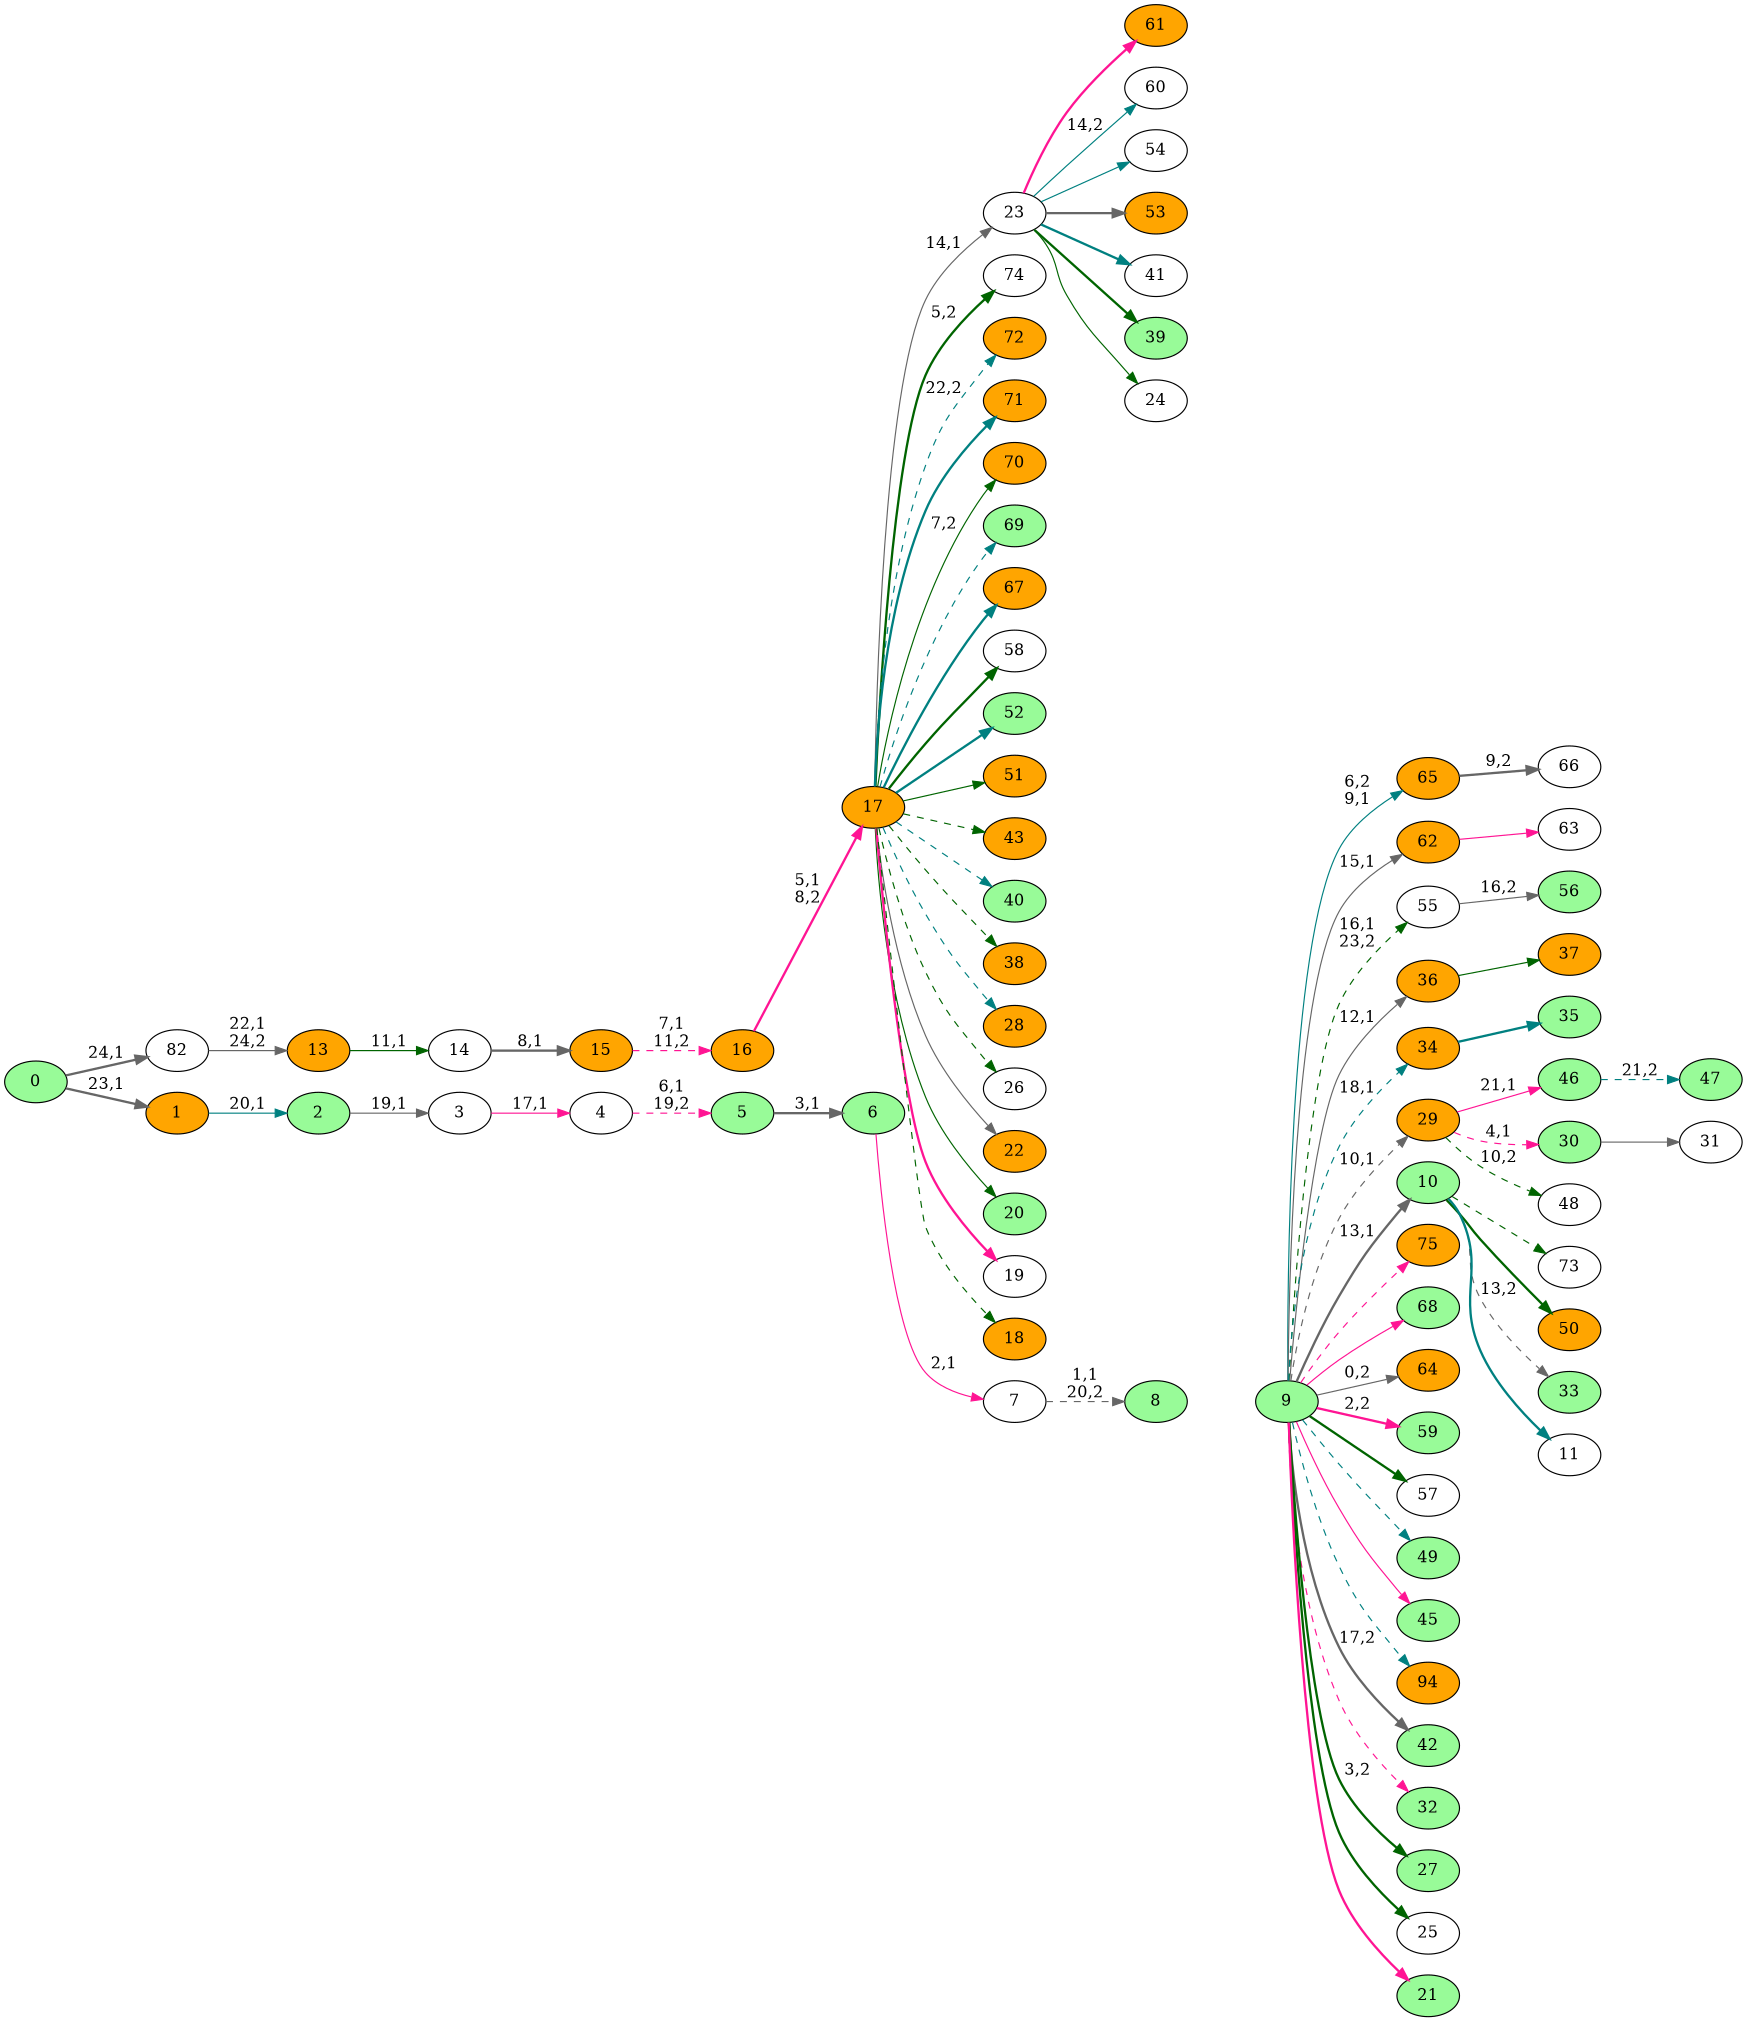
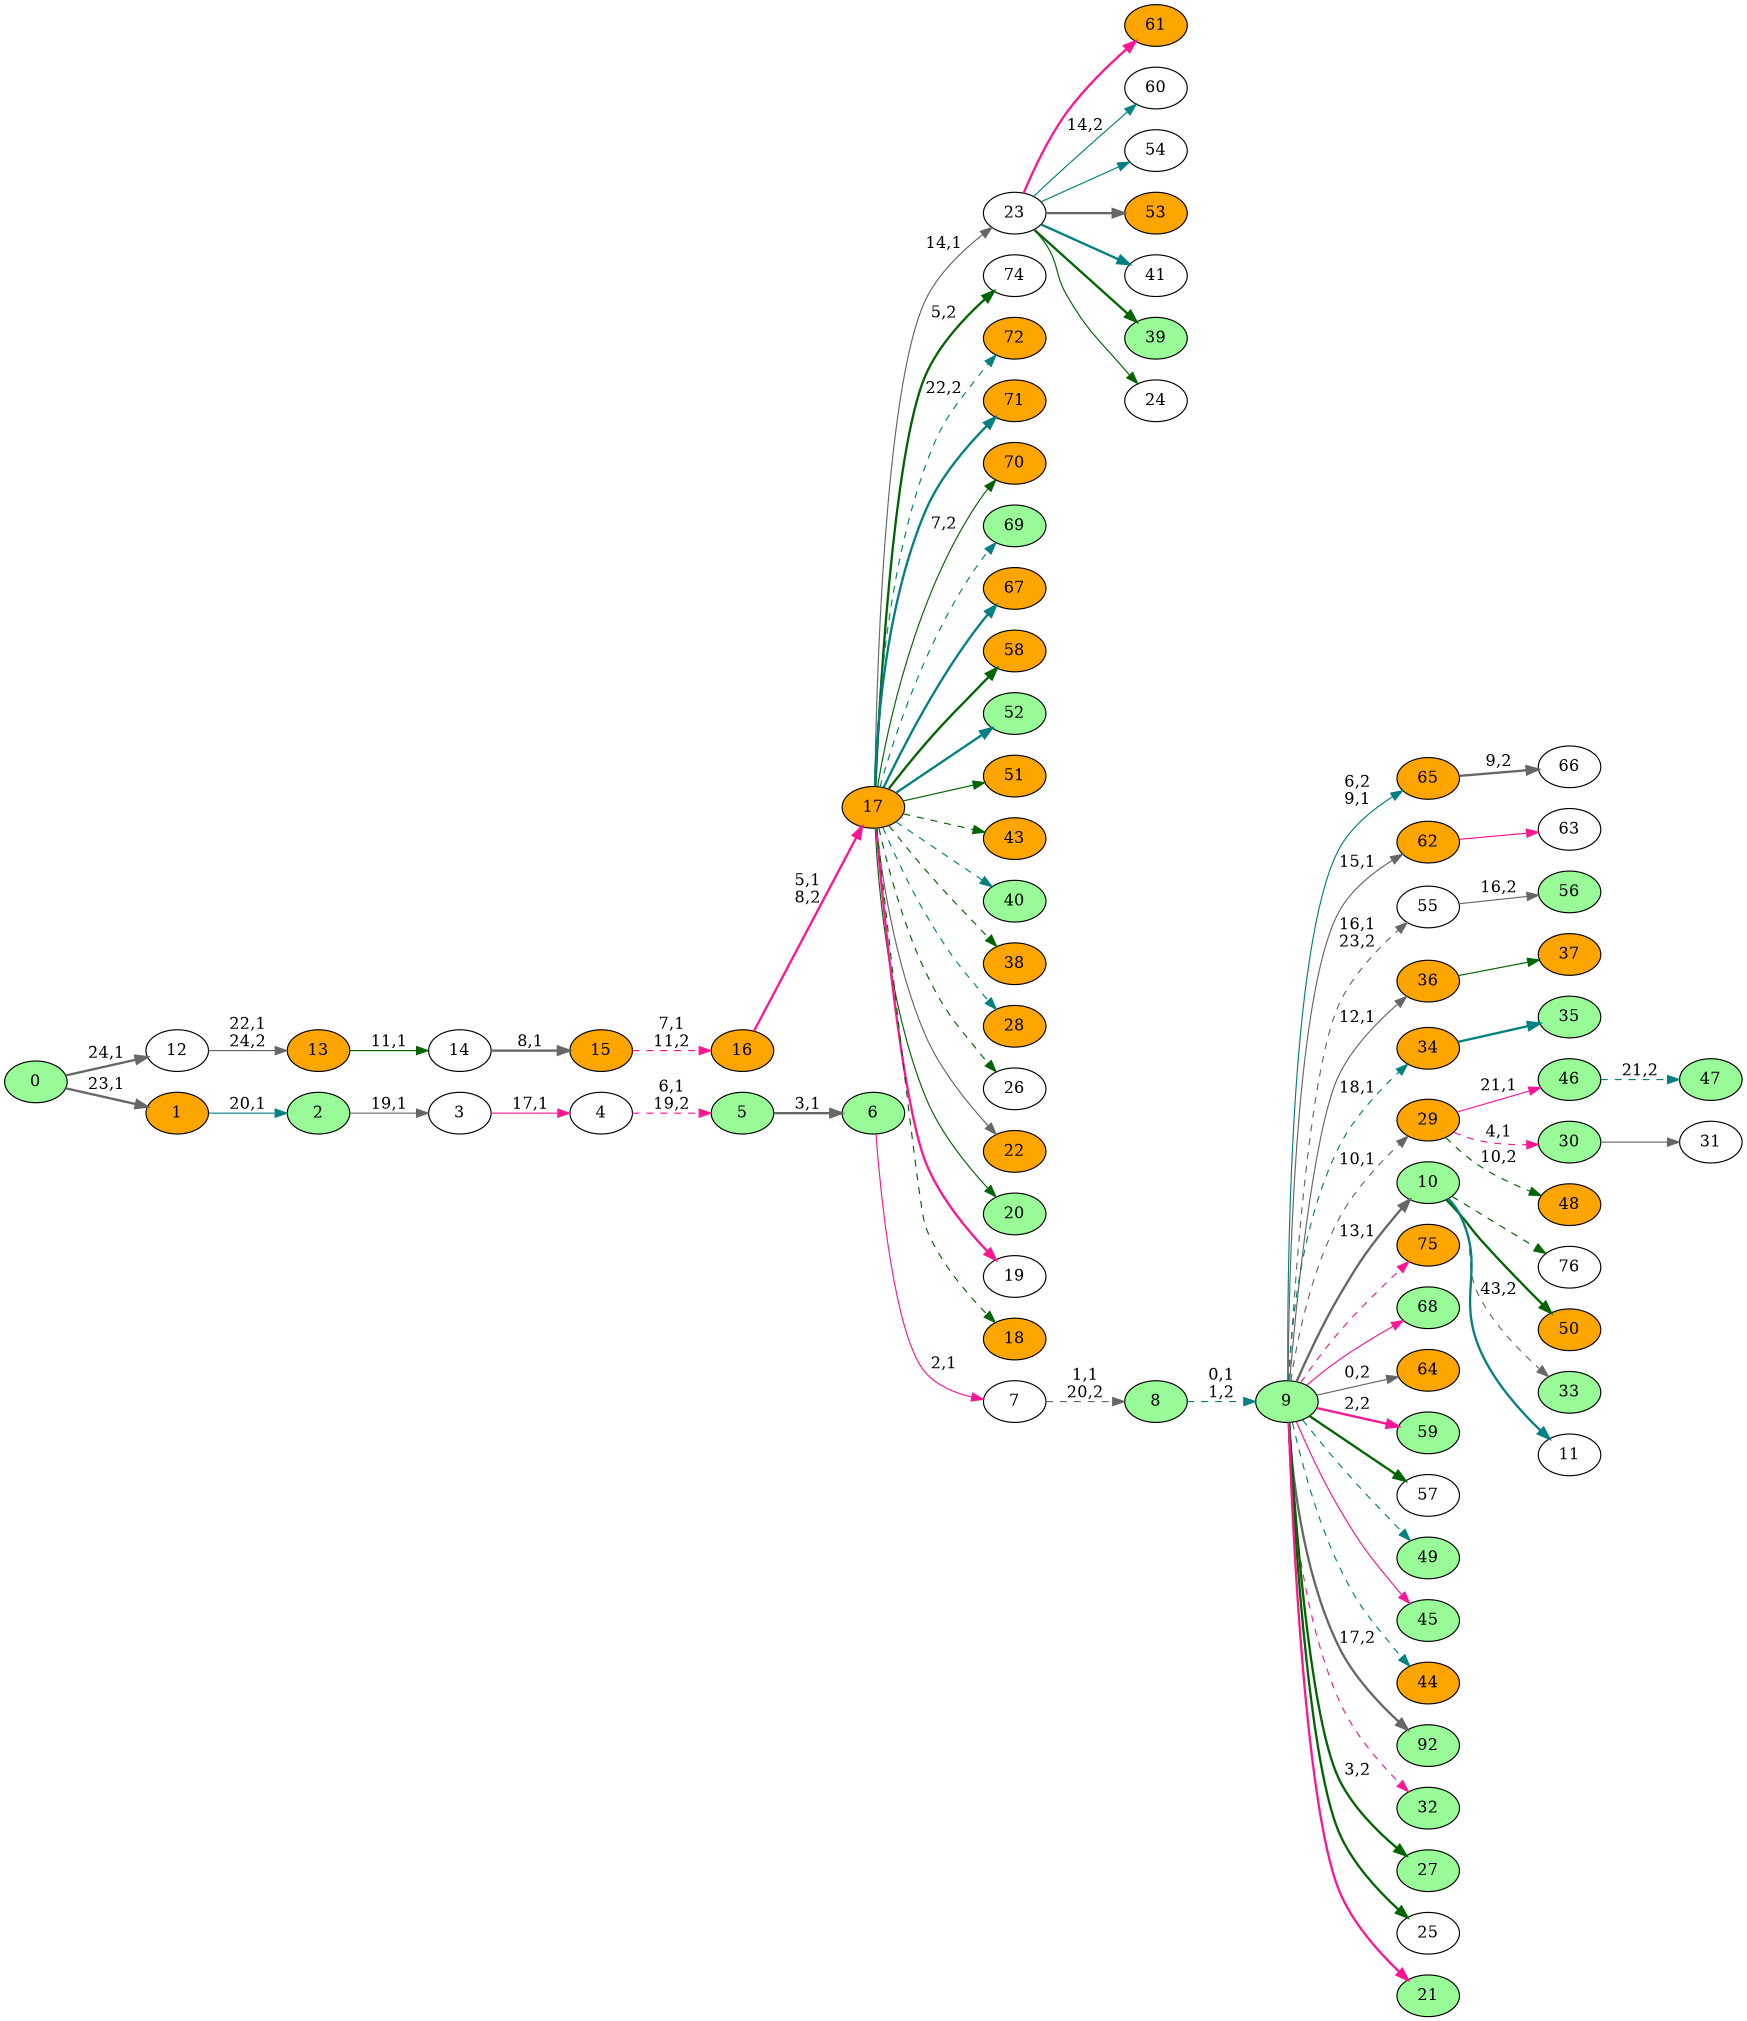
  digraph {
    rankdir=LR
    node [fillcolor=orange style=filled]
    edge [color=gray40 style=bold]
    66 [fillcolor=white]
    65
    63 [fillcolor=white]
    62
    55 [fillcolor=white]
    56 [fillcolor=palegreen]
    46 [fillcolor=palegreen]
    47 [fillcolor=palegreen]
    36
    37
    35 [fillcolor=palegreen]
    34
    30 [fillcolor=palegreen]
    31 [fillcolor=white]
    29
-   48 [fillcolor=white]
+   48
    23 [fillcolor=white]
    61
    60 [fillcolor=white]
    54 [fillcolor=white]
    53
    41 [fillcolor=white]
    39 [fillcolor=palegreen]
    24 [fillcolor=white]
    17
    74 [fillcolor=white]
    72
    71
    70
    69 [fillcolor=palegreen]
    67
-   58 [fillcolor=white]
+   58
    52 [fillcolor=palegreen]
    51
    43
    40 [fillcolor=palegreen]
    38
    28
    26 [fillcolor=white]
    22
    20 [fillcolor=palegreen]
    19 [fillcolor=white]
    18
    16
    15
    14 [fillcolor=white]
    13
-   12 [fillcolor=white label=82]
+   12 [fillcolor=white]
    10 [fillcolor=palegreen]
-   73 [fillcolor=white]
+   73 [fillcolor=white label=76]
    50
    33 [fillcolor=palegreen]
    11 [fillcolor=white]
    9 [fillcolor=palegreen]
    75
    68 [fillcolor=palegreen]
    64
    59 [fillcolor=palegreen]
    57 [fillcolor=white]
    49 [fillcolor=palegreen]
    45 [fillcolor=palegreen]
-   44 [label=94]
-   42 [fillcolor=palegreen]
+   44
+   42 [fillcolor=palegreen label=92]
    32 [fillcolor=palegreen]
    27 [fillcolor=palegreen]
    25 [fillcolor=white]
    21 [fillcolor=palegreen]
    8 [fillcolor=palegreen]
    7 [fillcolor=white]
    6 [fillcolor=palegreen]
    5 [fillcolor=palegreen]
    4 [fillcolor=white]
    3 [fillcolor=white]
    2 [fillcolor=palegreen]
    1
    0 [fillcolor=palegreen]
    65 -> 66 [label="9,2"]
    62 -> 63 [color=deeppink style=solid]
    55 -> 56 [label="16,2" style=solid]
    46 -> 47 [color=teal label="21,2" style=dashed]
    36 -> 37 [color=darkgreen style=solid]
    34 -> 35 [color=teal]
    30 -> 31 [style=solid]
    29 -> 46 [color=deeppink label="21,1" style=solid]
    29 -> 30 [color=deeppink label="4,1" style=dashed]
    29 -> 48 [color=darkgreen label="10,2" style=dashed]
    23 -> 61 [color=deeppink]
    23 -> 60 [color=teal label="14,2" style=solid]
    23 -> 54 [color=teal style=solid]
    23 -> 53
    23 -> 41 [color=teal]
    23 -> 39 [color=darkgreen]
    23 -> 24 [color=darkgreen style=solid]
    17 -> 23 [label="14,1" style=solid]
    17 -> 74 [color=darkgreen label="5,2"]
    17 -> 72 [color=teal label="22,2" style=dashed]
    17 -> 71 [color=teal]
    17 -> 70 [color=darkgreen label="7,2" style=solid]
    17 -> 69 [color=teal style=dashed]
    17 -> 67 [color=teal]
    17 -> 58 [color=darkgreen]
    17 -> 52 [color=teal]
    17 -> 51 [color=darkgreen style=solid]
    17 -> 43 [color=darkgreen style=dashed]
    17 -> 40 [color=teal style=dashed]
    17 -> 38 [color=darkgreen style=dashed]
    17 -> 28 [color=teal style=dashed]
    17 -> 26 [color=darkgreen style=dashed]
    17 -> 22 [style=solid]
    17 -> 20 [color=darkgreen style=solid]
    17 -> 19 [color=deeppink]
    17 -> 18 [color=darkgreen style=dashed]
    16 -> 17 [color=deeppink label="5,1\n8,2"]
    15 -> 16 [color=deeppink label="7,1\n11,2" style=dashed]
    14 -> 15 [label="8,1"]
    13 -> 14 [color=darkgreen label="11,1" style=solid]
    12 -> 13 [label="22,1\n24,2" style=solid]
    10 -> 73 [color=darkgreen style=dashed]
    10 -> 50 [color=darkgreen]
-   10 -> 33 [label="13,2" style=dashed]
+   10 -> 33 [label="43,2" style=dashed]
    10 -> 11 [color=teal]
    9 -> 65 [color=teal label="6,2\n9,1" style=solid]
    9 -> 62 [label="15,1" style=solid]
-   9 -> 55 [color=darkgreen label="16,1\n23,2" style=dashed]
+   9 -> 55 [label="16,1\n23,2" style=dashed]
    9 -> 36 [label="12,1" style=solid]
    9 -> 34 [color=teal label="18,1" style=dashed]
    9 -> 29 [label="10,1" style=dashed]
    9 -> 10 [label="13,1"]
    9 -> 75 [color=deeppink style=dashed]
    9 -> 68 [color=deeppink style=solid]
    9 -> 64 [label="0,2" style=solid]
    9 -> 59 [color=deeppink label="2,2"]
    9 -> 57 [color=darkgreen]
    9 -> 49 [color=teal style=dashed]
    9 -> 45 [color=deeppink style=solid]
    9 -> 44 [color=teal style=dashed]
    9 -> 42 [label="17,2"]
    9 -> 32 [color=deeppink style=dashed]
    9 -> 27 [color=darkgreen label="3,2"]
    9 -> 25 [color=darkgreen]
    9 -> 21 [color=deeppink]
+   8 -> 9 [color=teal label="0,1\n1,2" style=dashed]
    7 -> 8 [label="1,1\n20,2" style=dashed]
    6 -> 7 [color=deeppink label="2,1" style=solid]
    5 -> 6 [label="3,1"]
    4 -> 5 [color=deeppink label="6,1\n19,2" style=dashed]
    3 -> 4 [color=deeppink label="17,1" style=solid]
    2 -> 3 [label="19,1" style=solid]
    1 -> 2 [color=teal label="20,1" style=solid]
    0 -> 12 [label="24,1"]
    0 -> 1 [label="23,1"]
  }
